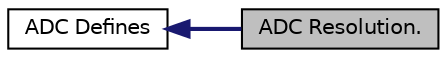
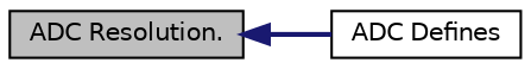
  digraph {
    rankdir=LR
    node [color=black fontname=Helvetica fontsize=10 shape=record style=filled]
    n1 [fillcolor=white height=0.2 label="ADC Defines" width=0.4]
    n2 [fillcolor=grey75 fontcolor=black height=0.2 label="ADC Resolution." width=0.4]
-   n1 -> n2 [color=midnightblue dir=back fontname=Helvetica fontsize=10 labelfontname=Helvetica labelfontsize=10 shape=plaintext style=bold]
+   n2 -> n1 [color=midnightblue dir=back fontname=Helvetica fontsize=10 labelfontname=Helvetica labelfontsize=10 shape=plaintext style=bold]
  }
